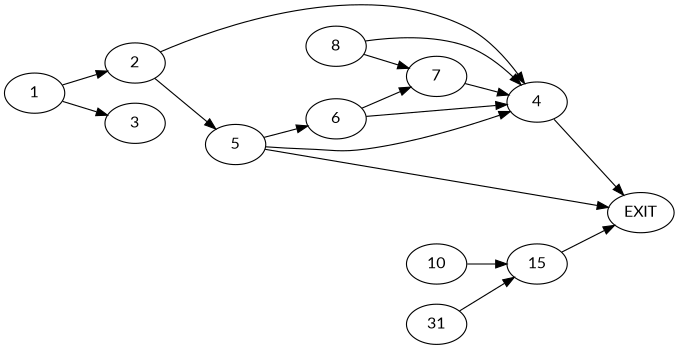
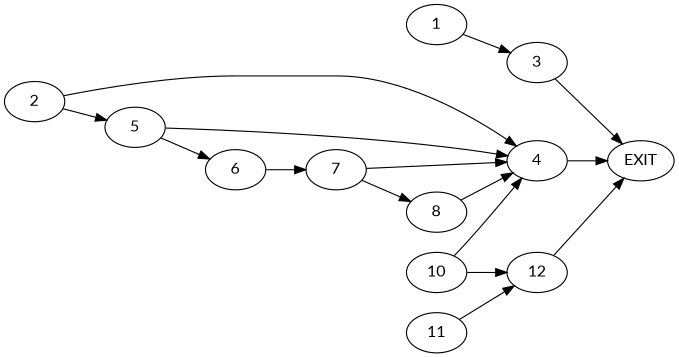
  digraph {
    fontname=Lato
    rankdir=LR
    node [fontname=Lato]
    edge [fontname=Lato]
    1
    2
    3
    n4 [label=EXIT]
    4
    5
    6
    7
    8
    10
-   12 [label=15]
-   11 [label=31]
-   1 -> 2
+   12
+   11
    1 -> 3
    2 -> 4
    2 -> 5
-   5 -> n4
+   3 -> n4
    4 -> n4
    5 -> 4
    5 -> 6
-   6 -> 4
+   10 -> 4
    6 -> 7
    7 -> 4
-   8 -> 7
+   7 -> 8
    8 -> 4
    10 -> 12
    12 -> n4
    11 -> 12
  }
